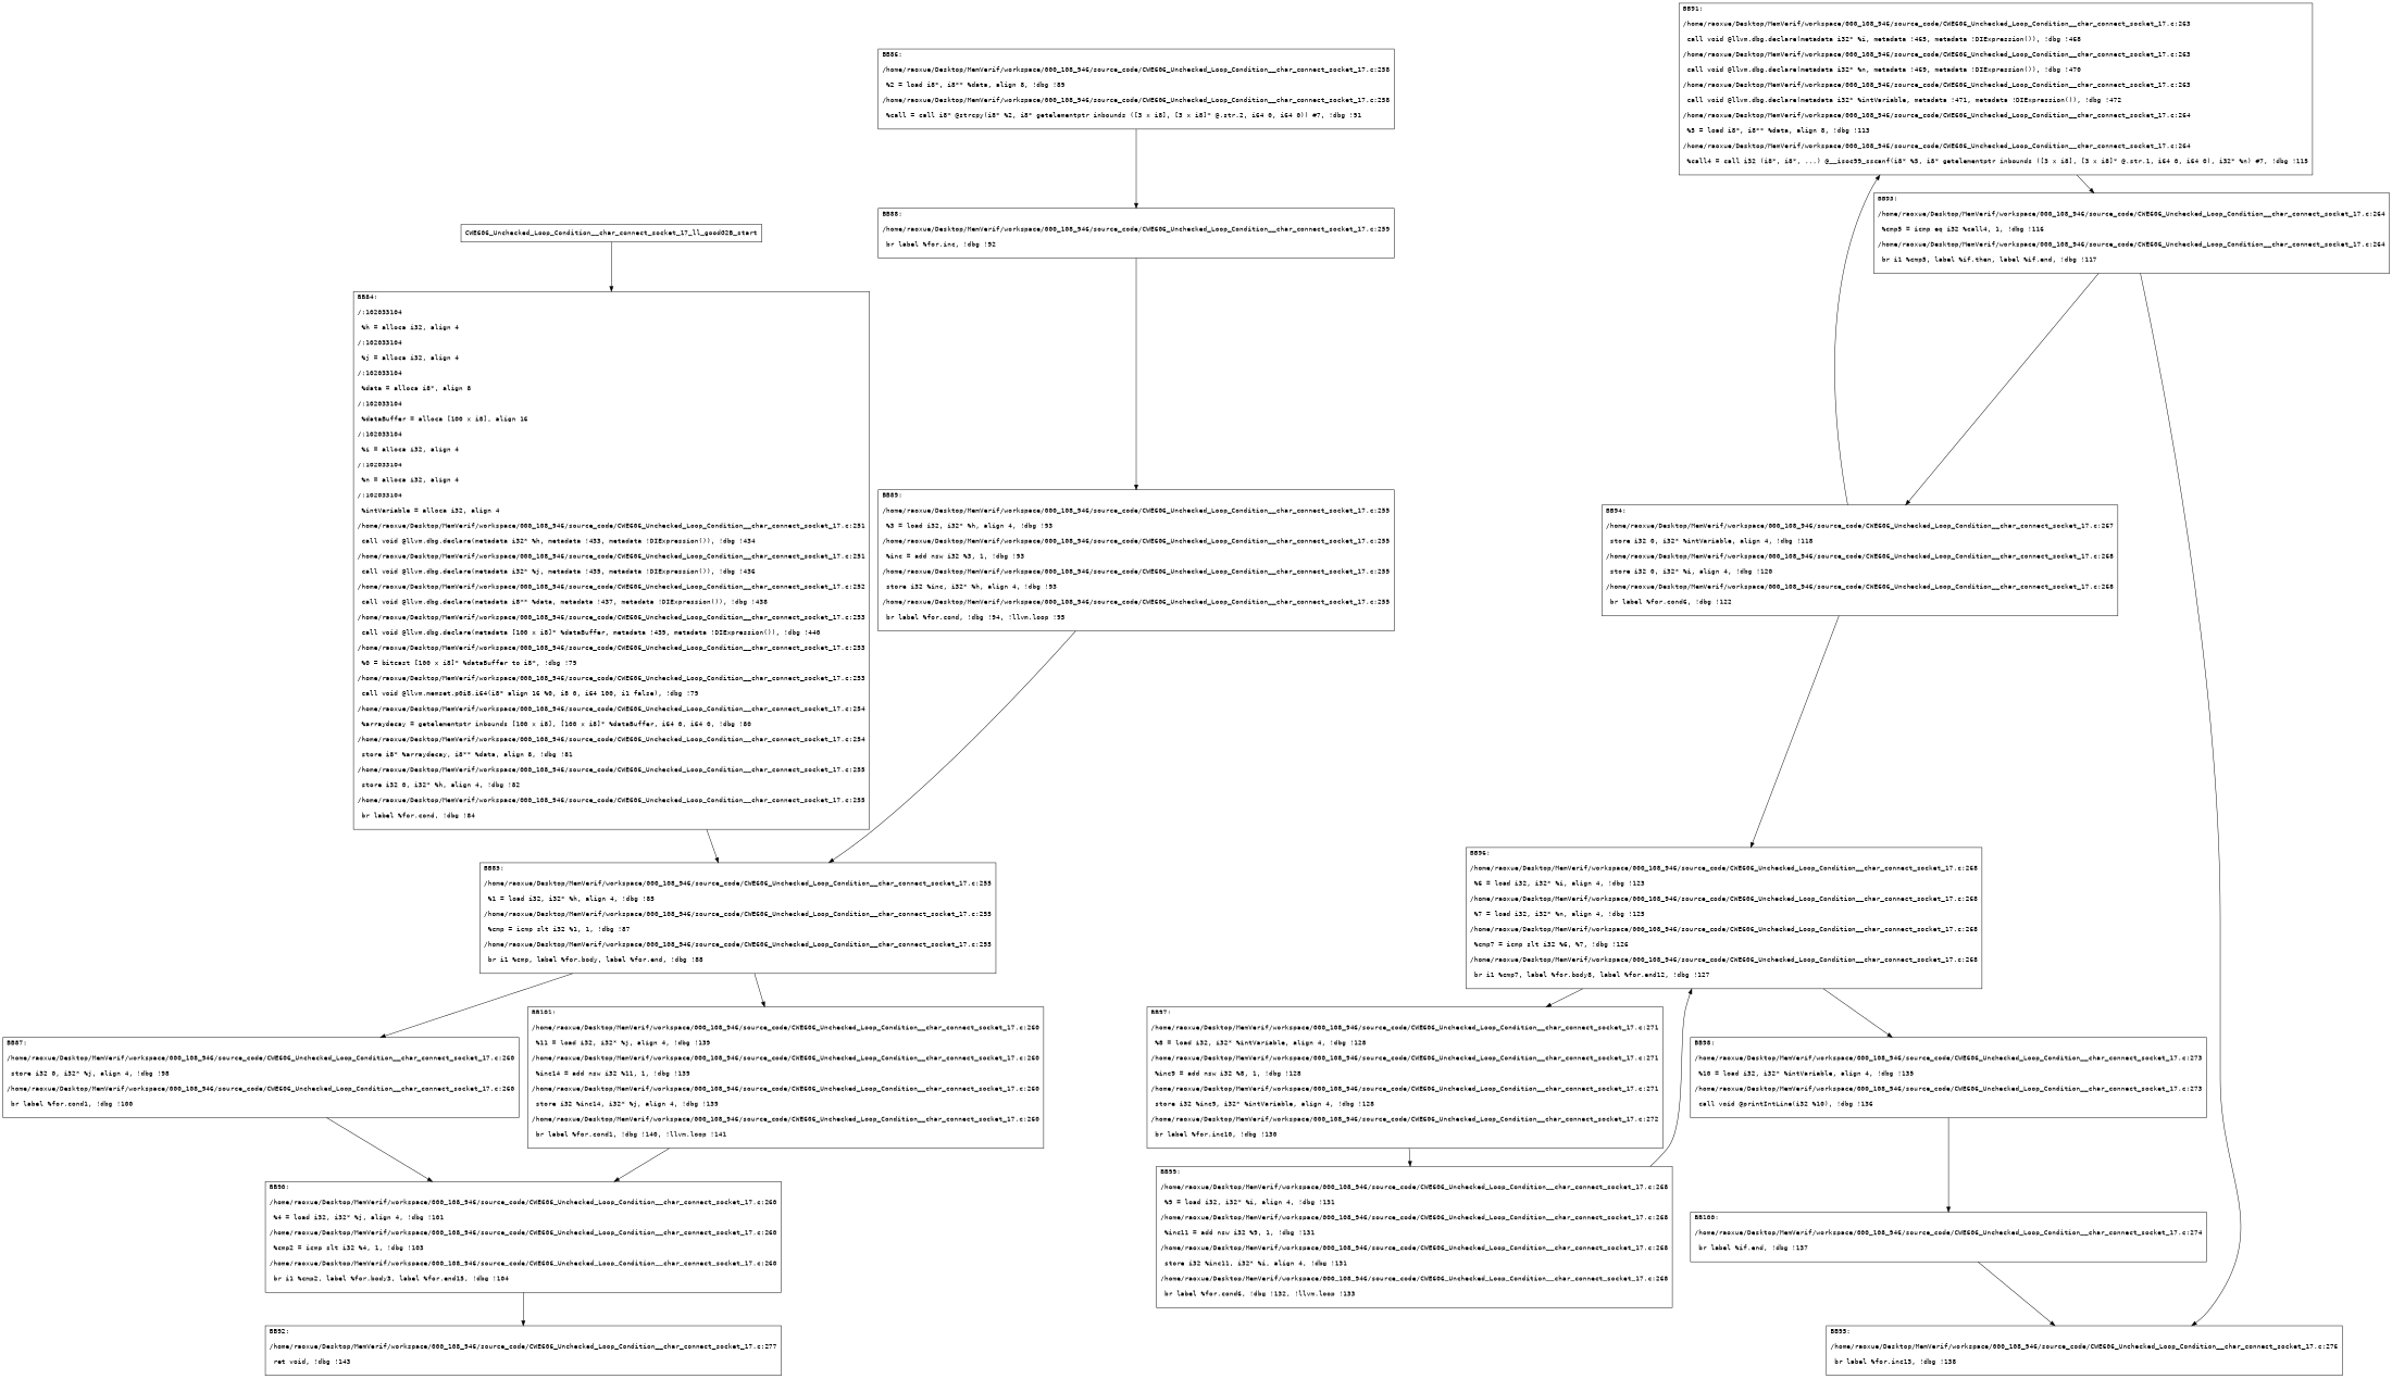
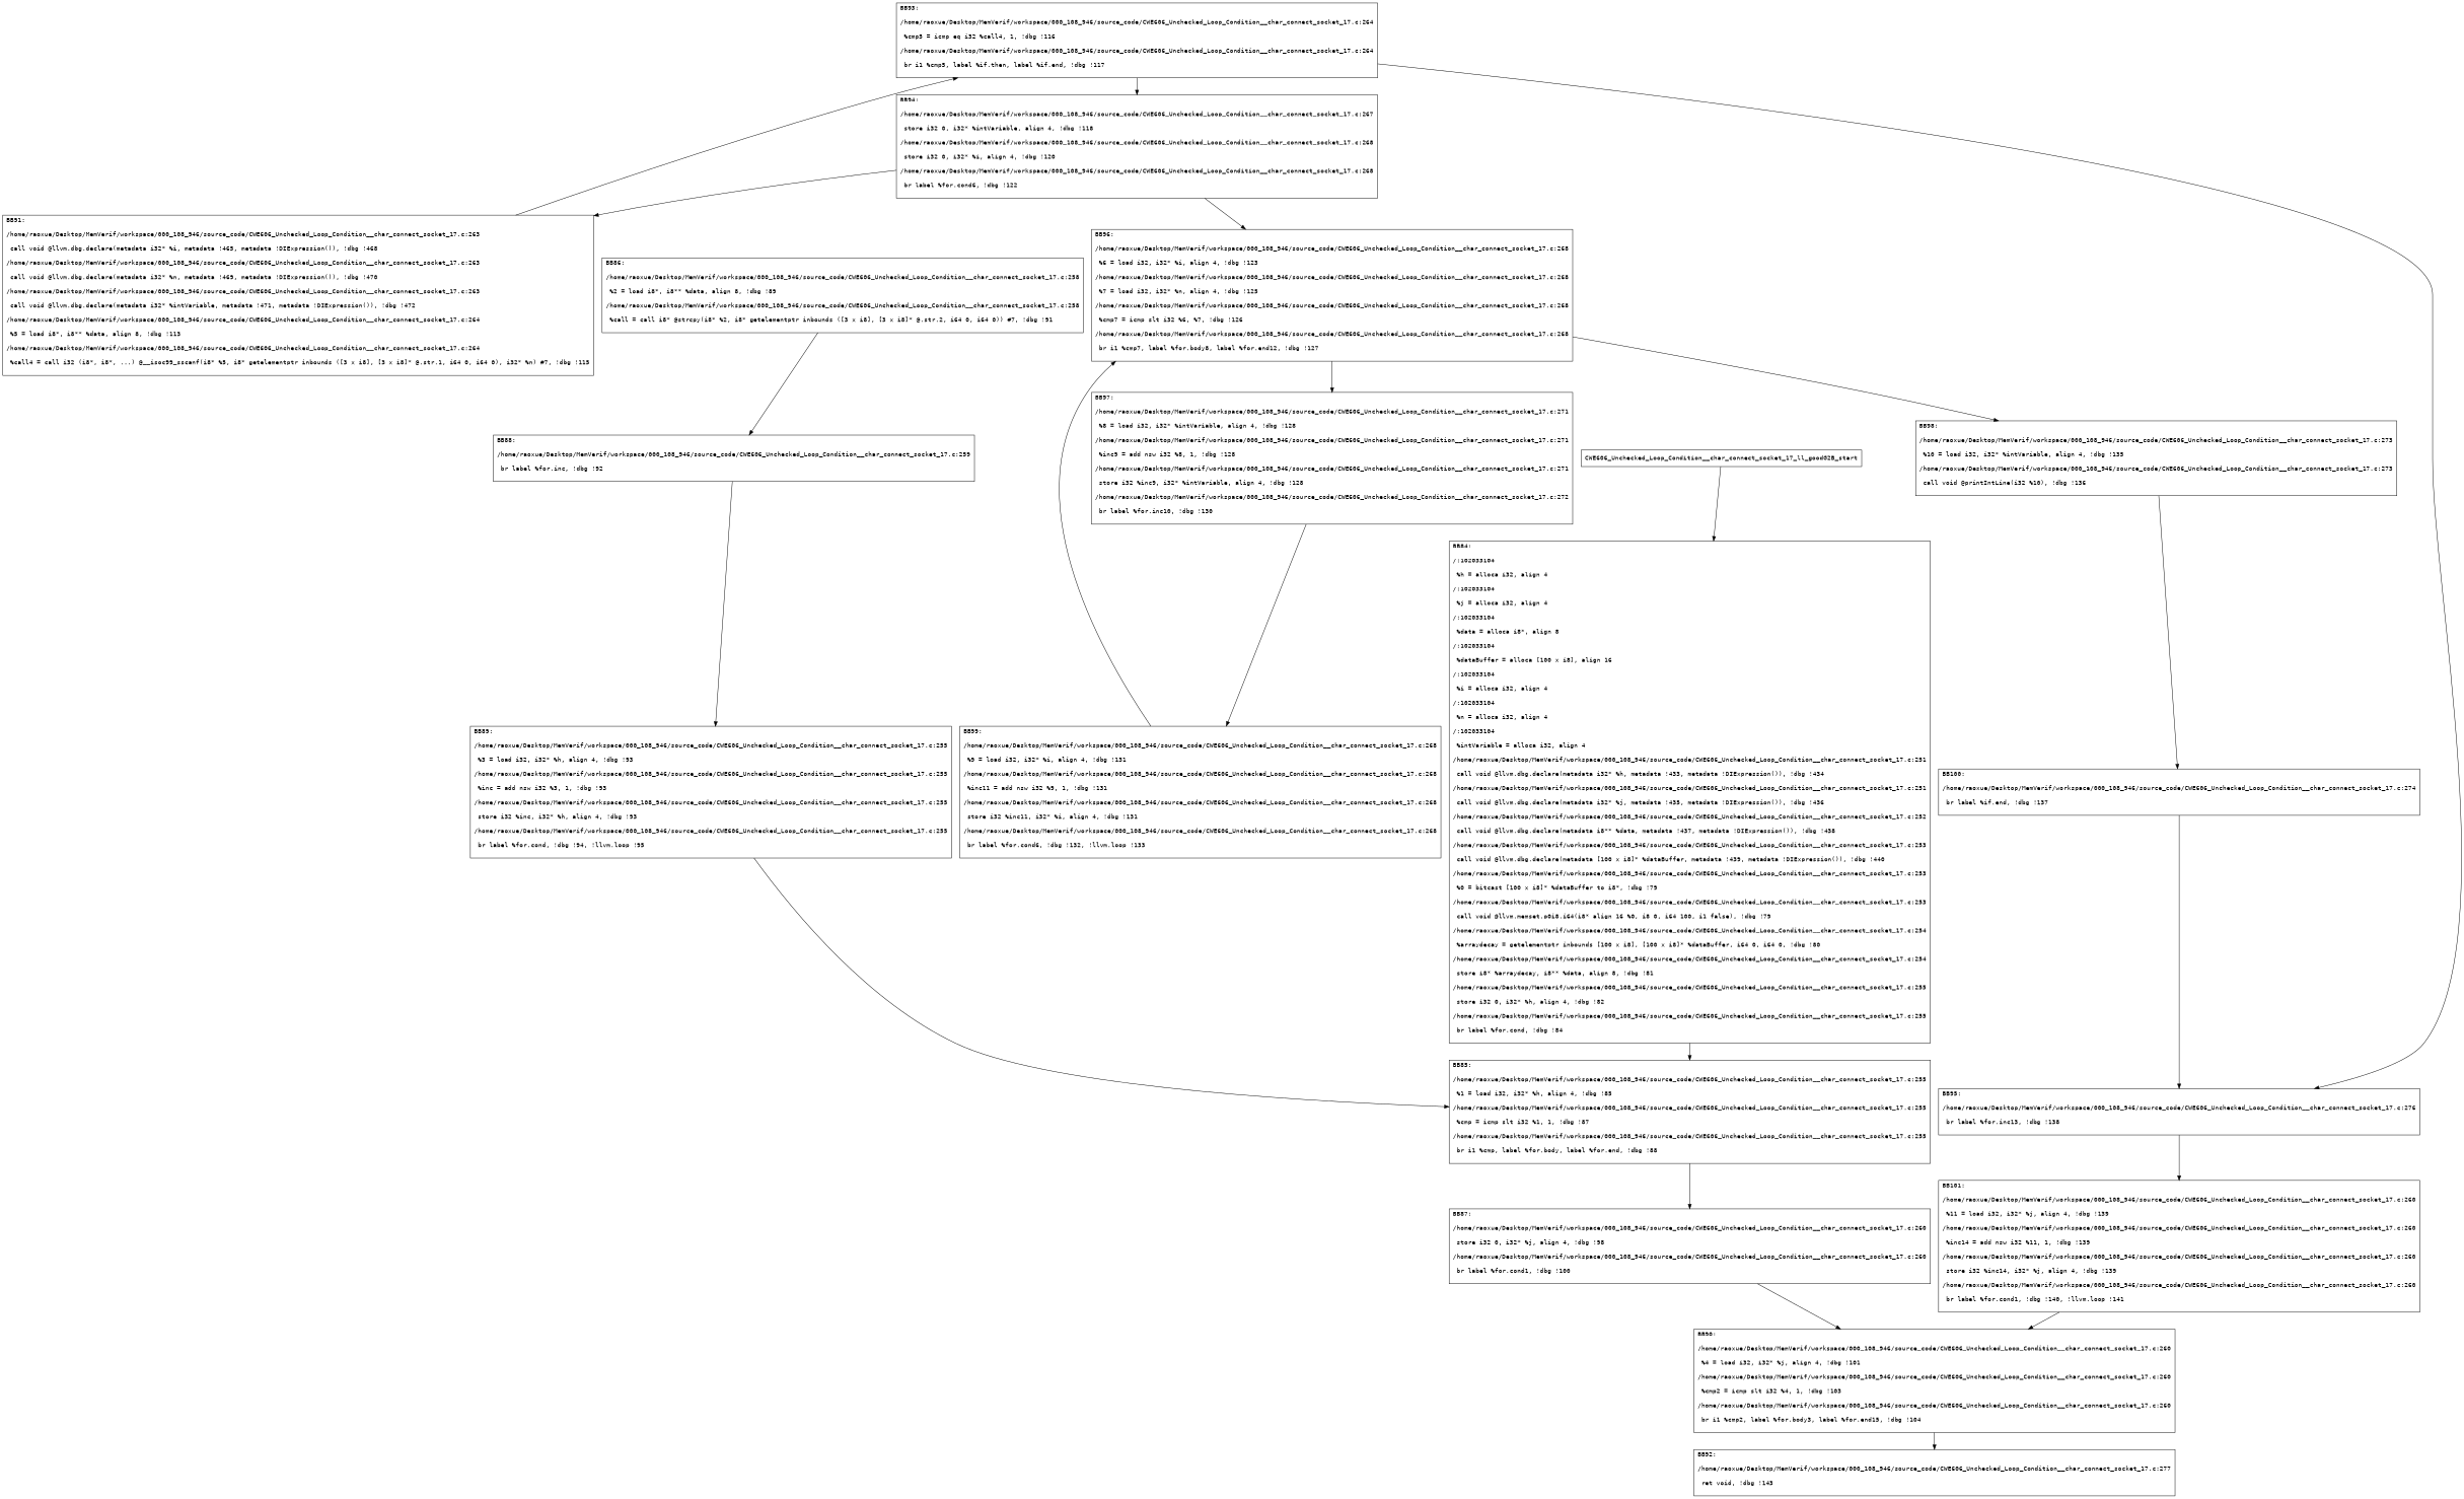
  digraph {
    fontname="DejaVu Sans Mono"
    node [fontname="DejaVu Sans Mono" shape=record]
    edge [fontname="DejaVu Sans Mono"]
    n1 [label="{CWE606_Unchecked_Loop_Condition__char_connect_socket_17_ll_goodG2B_start}"]
    n2 [label="{BB84:\l\l/:102033104\l\n  %h = alloca i32, align 4\l\n/:102033104\l\n  %j = alloca i32, align 4\l\n/:102033104\l\n  %data = alloca i8*, align 8\l\n/:102033104\l\n  %dataBuffer = alloca [100 x i8], align 16\l\n/:102033104\l\n  %i = alloca i32, align 4\l\n/:102033104\l\n  %n = alloca i32, align 4\l\n/:102033104\l\n  %intVariable = alloca i32, align 4\l\n/home/raoxue/Desktop/MemVerif/workspace/000_108_946/source_code/CWE606_Unchecked_Loop_Condition__char_connect_socket_17.c:251\l\n  call void @llvm.dbg.declare(metadata i32* %h, metadata !433, metadata !DIExpression()), !dbg !434\l\n/home/raoxue/Desktop/MemVerif/workspace/000_108_946/source_code/CWE606_Unchecked_Loop_Condition__char_connect_socket_17.c:251\l\n  call void @llvm.dbg.declare(metadata i32* %j, metadata !435, metadata !DIExpression()), !dbg !436\l\n/home/raoxue/Desktop/MemVerif/workspace/000_108_946/source_code/CWE606_Unchecked_Loop_Condition__char_connect_socket_17.c:252\l\n  call void @llvm.dbg.declare(metadata i8** %data, metadata !437, metadata !DIExpression()), !dbg !438\l\n/home/raoxue/Desktop/MemVerif/workspace/000_108_946/source_code/CWE606_Unchecked_Loop_Condition__char_connect_socket_17.c:253\l\n  call void @llvm.dbg.declare(metadata [100 x i8]* %dataBuffer, metadata !439, metadata !DIExpression()), !dbg !440\l\n/home/raoxue/Desktop/MemVerif/workspace/000_108_946/source_code/CWE606_Unchecked_Loop_Condition__char_connect_socket_17.c:253\l\n  %0 = bitcast [100 x i8]* %dataBuffer to i8*, !dbg !79\l\n/home/raoxue/Desktop/MemVerif/workspace/000_108_946/source_code/CWE606_Unchecked_Loop_Condition__char_connect_socket_17.c:253\l\n  call void @llvm.memset.p0i8.i64(i8* align 16 %0, i8 0, i64 100, i1 false), !dbg !79\l\n/home/raoxue/Desktop/MemVerif/workspace/000_108_946/source_code/CWE606_Unchecked_Loop_Condition__char_connect_socket_17.c:254\l\n  %arraydecay = getelementptr inbounds [100 x i8], [100 x i8]* %dataBuffer, i64 0, i64 0, !dbg !80\l\n/home/raoxue/Desktop/MemVerif/workspace/000_108_946/source_code/CWE606_Unchecked_Loop_Condition__char_connect_socket_17.c:254\l\n  store i8* %arraydecay, i8** %data, align 8, !dbg !81\l\n/home/raoxue/Desktop/MemVerif/workspace/000_108_946/source_code/CWE606_Unchecked_Loop_Condition__char_connect_socket_17.c:255\l\n  store i32 0, i32* %h, align 4, !dbg !82\l\n/home/raoxue/Desktop/MemVerif/workspace/000_108_946/source_code/CWE606_Unchecked_Loop_Condition__char_connect_socket_17.c:255\l\n  br label %for.cond, !dbg !84\l\n}"]
    n3 [label="{BB85:\l\l/home/raoxue/Desktop/MemVerif/workspace/000_108_946/source_code/CWE606_Unchecked_Loop_Condition__char_connect_socket_17.c:255\l\n  %1 = load i32, i32* %h, align 4, !dbg !85\l\n/home/raoxue/Desktop/MemVerif/workspace/000_108_946/source_code/CWE606_Unchecked_Loop_Condition__char_connect_socket_17.c:255\l\n  %cmp = icmp slt i32 %1, 1, !dbg !87\l\n/home/raoxue/Desktop/MemVerif/workspace/000_108_946/source_code/CWE606_Unchecked_Loop_Condition__char_connect_socket_17.c:255\l\n  br i1 %cmp, label %for.body, label %for.end, !dbg !88\l\n}"]
    n4 [label="{BB87:\l\l/home/raoxue/Desktop/MemVerif/workspace/000_108_946/source_code/CWE606_Unchecked_Loop_Condition__char_connect_socket_17.c:260\l\n  store i32 0, i32* %j, align 4, !dbg !98\l\n/home/raoxue/Desktop/MemVerif/workspace/000_108_946/source_code/CWE606_Unchecked_Loop_Condition__char_connect_socket_17.c:260\l\n  br label %for.cond1, !dbg !100\l\n}"]
    n5 [label="{BB86:\l\l/home/raoxue/Desktop/MemVerif/workspace/000_108_946/source_code/CWE606_Unchecked_Loop_Condition__char_connect_socket_17.c:258\l\n  %2 = load i8*, i8** %data, align 8, !dbg !89\l\n/home/raoxue/Desktop/MemVerif/workspace/000_108_946/source_code/CWE606_Unchecked_Loop_Condition__char_connect_socket_17.c:258\l\n  %call = call i8* @strcpy(i8* %2, i8* getelementptr inbounds ([3 x i8], [3 x i8]* @.str.2, i64 0, i64 0)) #7, !dbg !91\l\n}"]
    n6 [label="{BB88:\l\l/home/raoxue/Desktop/MemVerif/workspace/000_108_946/source_code/CWE606_Unchecked_Loop_Condition__char_connect_socket_17.c:259\l\n  br label %for.inc, !dbg !92\l\n}"]
    n7 [label="{BB90:\l\l/home/raoxue/Desktop/MemVerif/workspace/000_108_946/source_code/CWE606_Unchecked_Loop_Condition__char_connect_socket_17.c:260\l\n  %4 = load i32, i32* %j, align 4, !dbg !101\l\n/home/raoxue/Desktop/MemVerif/workspace/000_108_946/source_code/CWE606_Unchecked_Loop_Condition__char_connect_socket_17.c:260\l\n  %cmp2 = icmp slt i32 %4, 1, !dbg !103\l\n/home/raoxue/Desktop/MemVerif/workspace/000_108_946/source_code/CWE606_Unchecked_Loop_Condition__char_connect_socket_17.c:260\l\n  br i1 %cmp2, label %for.body3, label %for.end15, !dbg !104\l\n}"]
    n8 [label="{BB89:\l\l/home/raoxue/Desktop/MemVerif/workspace/000_108_946/source_code/CWE606_Unchecked_Loop_Condition__char_connect_socket_17.c:255\l\n  %3 = load i32, i32* %h, align 4, !dbg !93\l\n/home/raoxue/Desktop/MemVerif/workspace/000_108_946/source_code/CWE606_Unchecked_Loop_Condition__char_connect_socket_17.c:255\l\n  %inc = add nsw i32 %3, 1, !dbg !93\l\n/home/raoxue/Desktop/MemVerif/workspace/000_108_946/source_code/CWE606_Unchecked_Loop_Condition__char_connect_socket_17.c:255\l\n  store i32 %inc, i32* %h, align 4, !dbg !93\l\n/home/raoxue/Desktop/MemVerif/workspace/000_108_946/source_code/CWE606_Unchecked_Loop_Condition__char_connect_socket_17.c:255\l\n  br label %for.cond, !dbg !94, !llvm.loop !95\l\n}"]
    n9 [label="{BB92:\l\l/home/raoxue/Desktop/MemVerif/workspace/000_108_946/source_code/CWE606_Unchecked_Loop_Condition__char_connect_socket_17.c:277\l\n  ret void, !dbg !143\l\n}"]
    n10 [label="{BB91:\l\l/home/raoxue/Desktop/MemVerif/workspace/000_108_946/source_code/CWE606_Unchecked_Loop_Condition__char_connect_socket_17.c:263\l\n  call void @llvm.dbg.declare(metadata i32* %i, metadata !465, metadata !DIExpression()), !dbg !468\l\n/home/raoxue/Desktop/MemVerif/workspace/000_108_946/source_code/CWE606_Unchecked_Loop_Condition__char_connect_socket_17.c:263\l\n  call void @llvm.dbg.declare(metadata i32* %n, metadata !469, metadata !DIExpression()), !dbg !470\l\n/home/raoxue/Desktop/MemVerif/workspace/000_108_946/source_code/CWE606_Unchecked_Loop_Condition__char_connect_socket_17.c:263\l\n  call void @llvm.dbg.declare(metadata i32* %intVariable, metadata !471, metadata !DIExpression()), !dbg !472\l\n/home/raoxue/Desktop/MemVerif/workspace/000_108_946/source_code/CWE606_Unchecked_Loop_Condition__char_connect_socket_17.c:264\l\n  %5 = load i8*, i8** %data, align 8, !dbg !113\l\n/home/raoxue/Desktop/MemVerif/workspace/000_108_946/source_code/CWE606_Unchecked_Loop_Condition__char_connect_socket_17.c:264\l\n  %call4 = call i32 (i8*, i8*, ...) @__isoc99_sscanf(i8* %5, i8* getelementptr inbounds ([3 x i8], [3 x i8]* @.str.1, i64 0, i64 0), i32* %n) #7, !dbg !115\l\n}"]
    n11 [label="{BB93:\l\l/home/raoxue/Desktop/MemVerif/workspace/000_108_946/source_code/CWE606_Unchecked_Loop_Condition__char_connect_socket_17.c:264\l\n  %cmp5 = icmp eq i32 %call4, 1, !dbg !116\l\n/home/raoxue/Desktop/MemVerif/workspace/000_108_946/source_code/CWE606_Unchecked_Loop_Condition__char_connect_socket_17.c:264\l\n  br i1 %cmp5, label %if.then, label %if.end, !dbg !117\l\n}"]
    n12 [label="{BB94:\l\l/home/raoxue/Desktop/MemVerif/workspace/000_108_946/source_code/CWE606_Unchecked_Loop_Condition__char_connect_socket_17.c:267\l\n  store i32 0, i32* %intVariable, align 4, !dbg !118\l\n/home/raoxue/Desktop/MemVerif/workspace/000_108_946/source_code/CWE606_Unchecked_Loop_Condition__char_connect_socket_17.c:268\l\n  store i32 0, i32* %i, align 4, !dbg !120\l\n/home/raoxue/Desktop/MemVerif/workspace/000_108_946/source_code/CWE606_Unchecked_Loop_Condition__char_connect_socket_17.c:268\l\n  br label %for.cond6, !dbg !122\l\n}"]
    n13 [label="{BB95:\l\l/home/raoxue/Desktop/MemVerif/workspace/000_108_946/source_code/CWE606_Unchecked_Loop_Condition__char_connect_socket_17.c:276\l\n  br label %for.inc13, !dbg !138\l\n}"]
    n14 [label="{BB96:\l\l/home/raoxue/Desktop/MemVerif/workspace/000_108_946/source_code/CWE606_Unchecked_Loop_Condition__char_connect_socket_17.c:268\l\n  %6 = load i32, i32* %i, align 4, !dbg !123\l\n/home/raoxue/Desktop/MemVerif/workspace/000_108_946/source_code/CWE606_Unchecked_Loop_Condition__char_connect_socket_17.c:268\l\n  %7 = load i32, i32* %n, align 4, !dbg !125\l\n/home/raoxue/Desktop/MemVerif/workspace/000_108_946/source_code/CWE606_Unchecked_Loop_Condition__char_connect_socket_17.c:268\l\n  %cmp7 = icmp slt i32 %6, %7, !dbg !126\l\n/home/raoxue/Desktop/MemVerif/workspace/000_108_946/source_code/CWE606_Unchecked_Loop_Condition__char_connect_socket_17.c:268\l\n  br i1 %cmp7, label %for.body8, label %for.end12, !dbg !127\l\n}"]
    n15 [label="{BB101:\l\l/home/raoxue/Desktop/MemVerif/workspace/000_108_946/source_code/CWE606_Unchecked_Loop_Condition__char_connect_socket_17.c:260\l\n  %11 = load i32, i32* %j, align 4, !dbg !139\l\n/home/raoxue/Desktop/MemVerif/workspace/000_108_946/source_code/CWE606_Unchecked_Loop_Condition__char_connect_socket_17.c:260\l\n  %inc14 = add nsw i32 %11, 1, !dbg !139\l\n/home/raoxue/Desktop/MemVerif/workspace/000_108_946/source_code/CWE606_Unchecked_Loop_Condition__char_connect_socket_17.c:260\l\n  store i32 %inc14, i32* %j, align 4, !dbg !139\l\n/home/raoxue/Desktop/MemVerif/workspace/000_108_946/source_code/CWE606_Unchecked_Loop_Condition__char_connect_socket_17.c:260\l\n  br label %for.cond1, !dbg !140, !llvm.loop !141\l\n}"]
    n16 [label="{BB97:\l\l/home/raoxue/Desktop/MemVerif/workspace/000_108_946/source_code/CWE606_Unchecked_Loop_Condition__char_connect_socket_17.c:271\l\n  %8 = load i32, i32* %intVariable, align 4, !dbg !128\l\n/home/raoxue/Desktop/MemVerif/workspace/000_108_946/source_code/CWE606_Unchecked_Loop_Condition__char_connect_socket_17.c:271\l\n  %inc9 = add nsw i32 %8, 1, !dbg !128\l\n/home/raoxue/Desktop/MemVerif/workspace/000_108_946/source_code/CWE606_Unchecked_Loop_Condition__char_connect_socket_17.c:271\l\n  store i32 %inc9, i32* %intVariable, align 4, !dbg !128\l\n/home/raoxue/Desktop/MemVerif/workspace/000_108_946/source_code/CWE606_Unchecked_Loop_Condition__char_connect_socket_17.c:272\l\n  br label %for.inc10, !dbg !130\l\n}"]
    n17 [label="{BB98:\l\l/home/raoxue/Desktop/MemVerif/workspace/000_108_946/source_code/CWE606_Unchecked_Loop_Condition__char_connect_socket_17.c:273\l\n  %10 = load i32, i32* %intVariable, align 4, !dbg !135\l\n/home/raoxue/Desktop/MemVerif/workspace/000_108_946/source_code/CWE606_Unchecked_Loop_Condition__char_connect_socket_17.c:273\l\n  call void @printIntLine(i32 %10), !dbg !136\l\n}"]
    n18 [label="{BB99:\l\l/home/raoxue/Desktop/MemVerif/workspace/000_108_946/source_code/CWE606_Unchecked_Loop_Condition__char_connect_socket_17.c:268\l\n  %9 = load i32, i32* %i, align 4, !dbg !131\l\n/home/raoxue/Desktop/MemVerif/workspace/000_108_946/source_code/CWE606_Unchecked_Loop_Condition__char_connect_socket_17.c:268\l\n  %inc11 = add nsw i32 %9, 1, !dbg !131\l\n/home/raoxue/Desktop/MemVerif/workspace/000_108_946/source_code/CWE606_Unchecked_Loop_Condition__char_connect_socket_17.c:268\l\n  store i32 %inc11, i32* %i, align 4, !dbg !131\l\n/home/raoxue/Desktop/MemVerif/workspace/000_108_946/source_code/CWE606_Unchecked_Loop_Condition__char_connect_socket_17.c:268\l\n  br label %for.cond6, !dbg !132, !llvm.loop !133\l\n}"]
    n19 [label="{BB100:\l\l/home/raoxue/Desktop/MemVerif/workspace/000_108_946/source_code/CWE606_Unchecked_Loop_Condition__char_connect_socket_17.c:274\l\n  br label %if.end, !dbg !137\l\n}"]
    n1 -> n2
    n2 -> n3
    n3 -> n4
    n4 -> n7
    n5 -> n6
    n6 -> n8
    n7 -> n9
    n8 -> n3
    n10 -> n11
    n11 -> n12
    n11 -> n13
    n12 -> n10
    n12 -> n14
-   n3 -> n15
+   n13 -> n15
    n14 -> n16
    n14 -> n17
    n15 -> n7
    n16 -> n18
    n17 -> n19
    n18 -> n14
    n19 -> n13
  }
